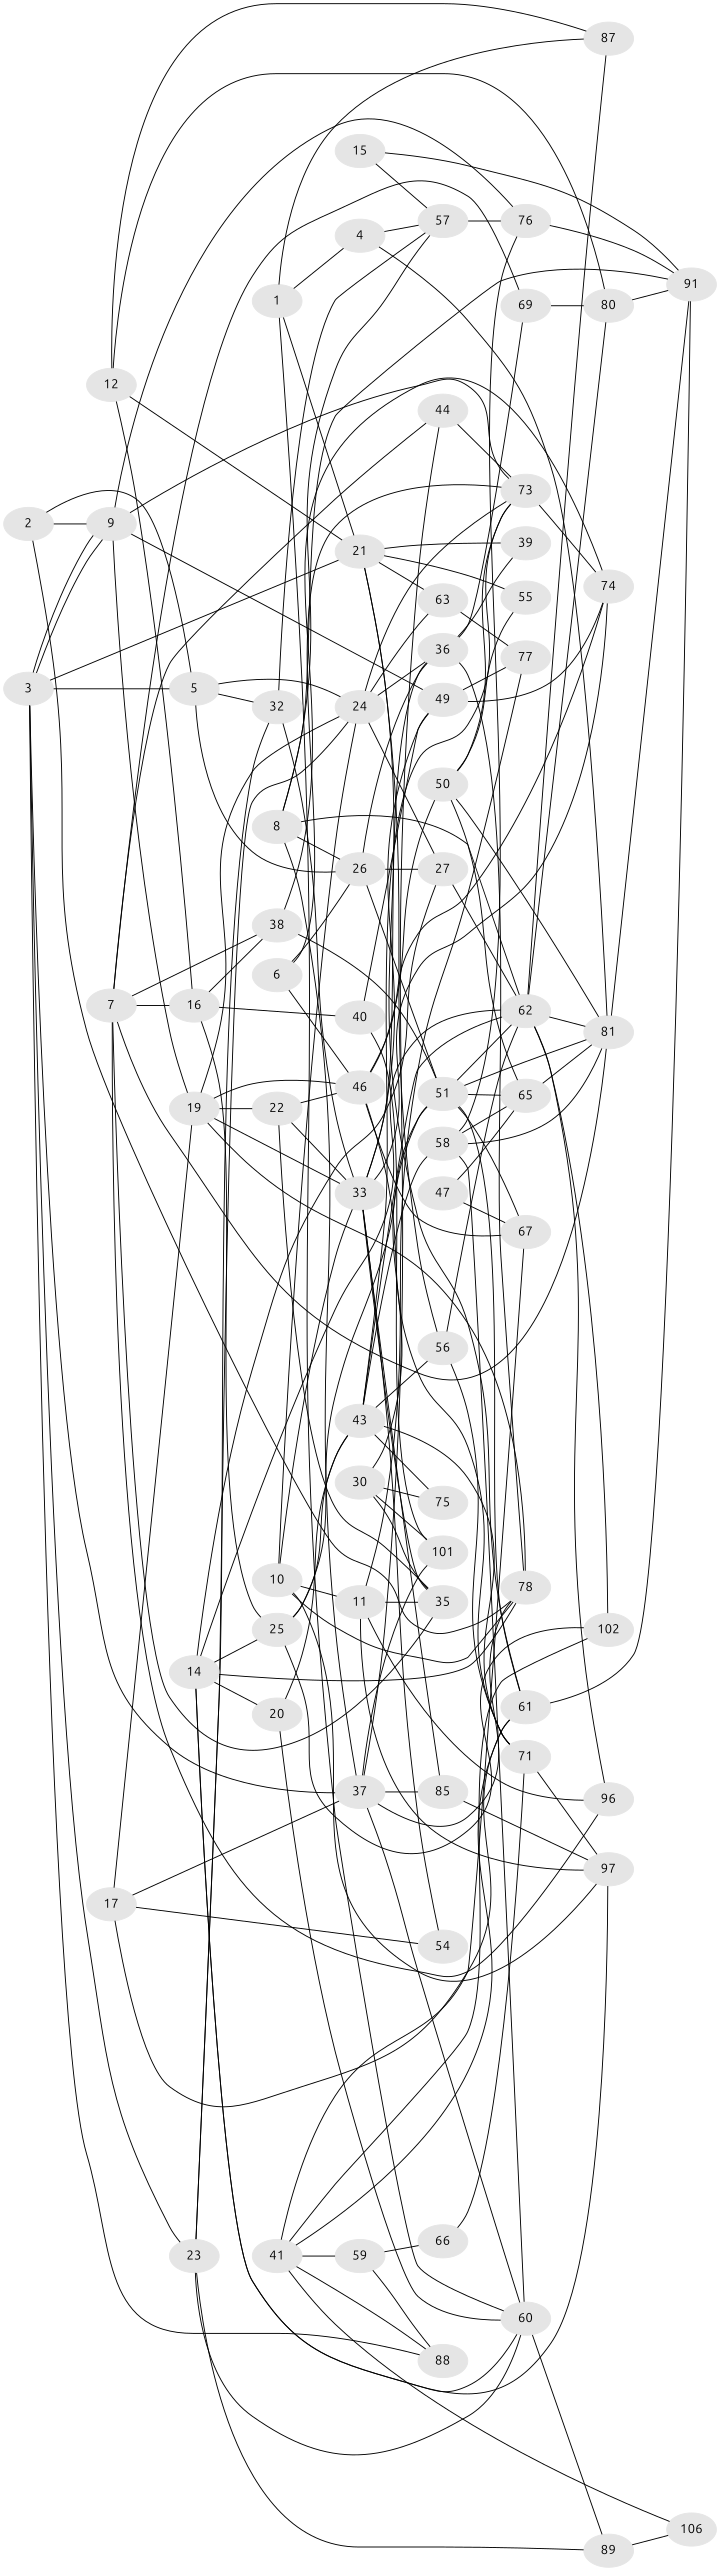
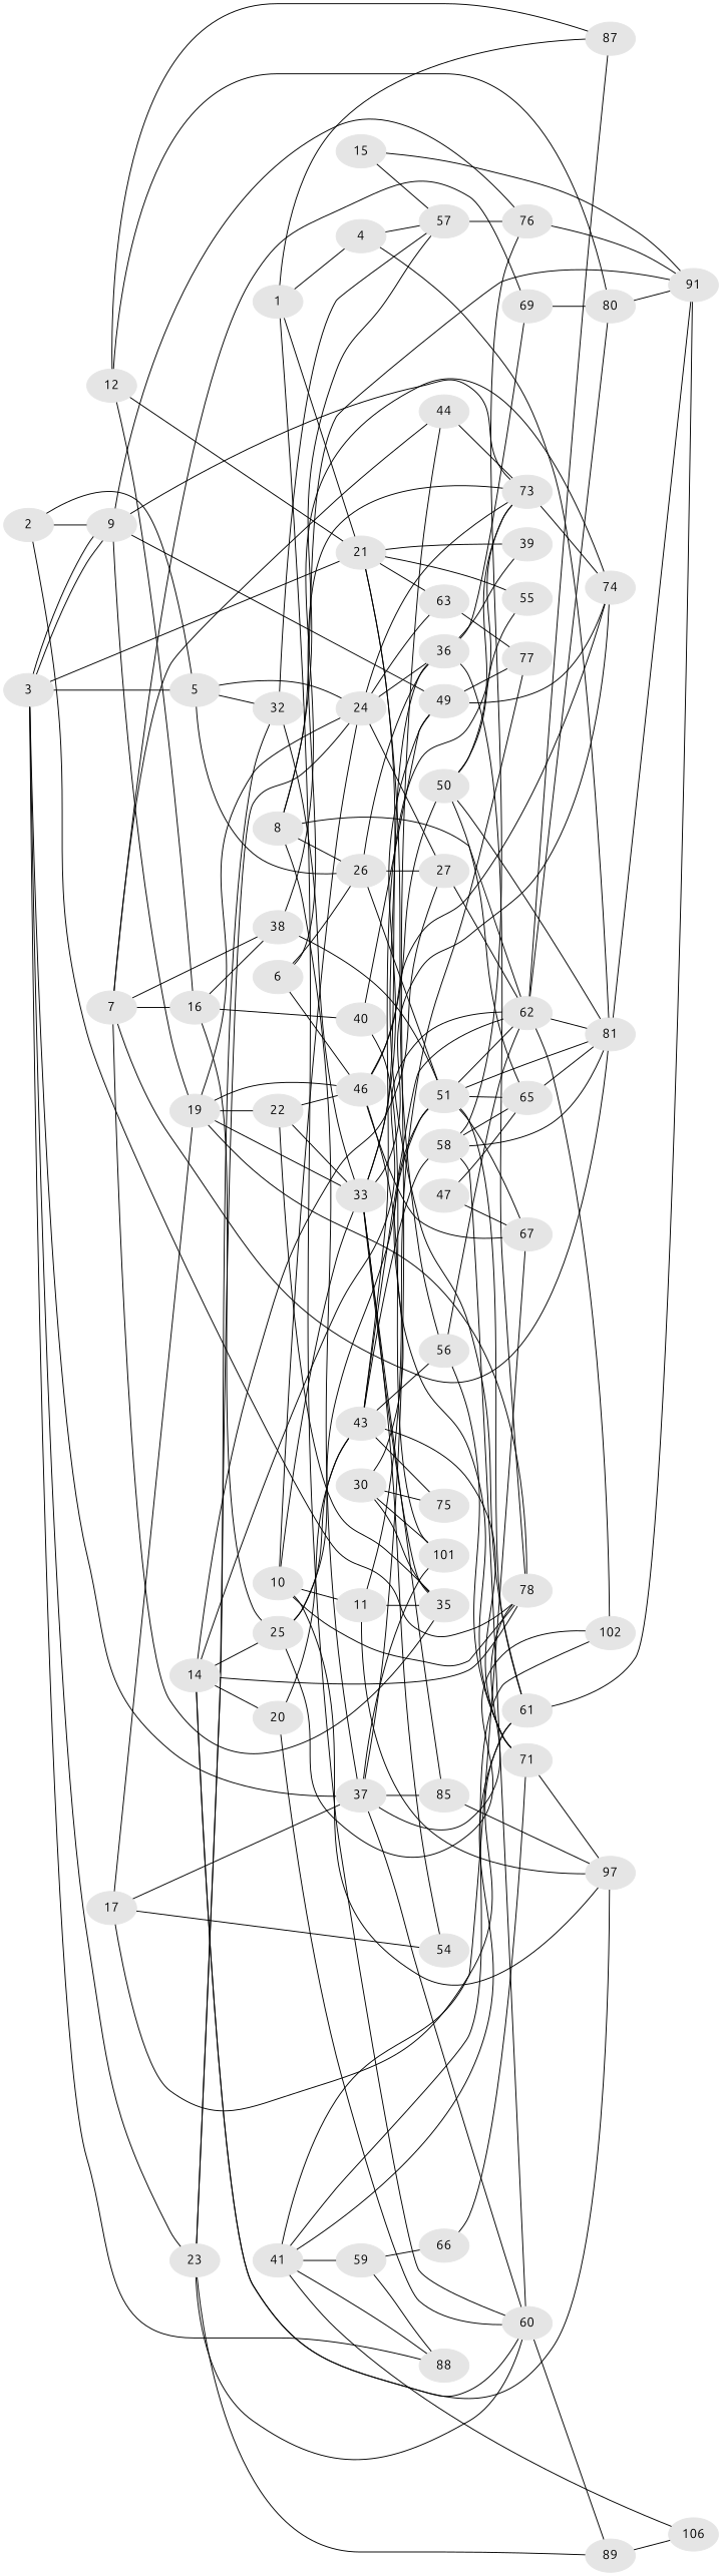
  graph {
    fontname=Ubuntu
    rankdir=LR
    node [color=gray90 fontname=Ubuntu style=filled]
    edge [fontname=Ubuntu]
    1
    4
    21 [super="+34"]
    60 [super="+100"]
    87
    57
    81 [super="+94"]
    61 [super="+92"]
    39
    55
    56 [super="+64"]
    63
    89
    5 [super="+48"]
    24 [super="+93"]
    26
    32
    2
    9 [super="+84"]
    78 [super="+90"]
    73 [super="+95"]
    19 [super="+68"]
    49 [super="+53"]
    76
    3 [super="+52"]
    23
    37 [super="+103"]
    88
    44
    101
    85
    91 [super="+105"]
    27
    36 [super="+45"]
    51 [super="+86"]
    33 [super="+104"]
    6 [super="+18"]
    46 [super="+72"]
    74 [super="+79"]
    67
    71
    50
    7 [super="+29"]
    16
    35
    38
    69
-   96
    25 [super="+28"]
    40
    80
    8
    62 [super="+99"]
    102
    22
    77
    10 [super="+70"]
    11 [super="+13"]
    97
    54
    12 [super="+42"]
    14 [super="+83"]
    20
    43 [super="+109"]
    15
    17
    75
    58 [super="+82"]
    106
    65 [super="+107"]
    30
    41 [super="+98"]
    59
    66
    47
    1 -- 4
    1 -- 21
    1 -- 60
    1 -- 87
    4 -- 57
    4 -- 81
    21 -- 61
    21 -- 39
    21 -- 55
    21 -- 56
    21 -- 63
    60 -- 89
    57 -- 76
    81 -- 91
    61 -- 91
    56 -- 71
    56 -- 62
    63 -- 77
    89 -- 106
    5 -- 24
    5 -- 26
    5 -- 32
    24 -- 63
    24 -- 73
    24 -- 27
    24 -- 36
    26 -- 27
    26 -- 36
    26 -- 51
    32 -- 57
    32 -- 33
    2 -- 5
    2 -- 9
    2 -- 78
    9 -- 73
    9 -- 19
    9 -- 49
    9 -- 76
    73 -- 74 [weight=2]
    19 -- 24
    19 -- 78
    19 -- 33
    19 -- 46
    19 -- 22
    49 -- 74
    49 -- 77
    76 -- 91
    3 -- 21
    3 -- 5
    3 -- 9
    3 -- 9
    3 -- 23
    3 -- 37
    3 -- 88
    23 -- 60
    23 -- 89
    23 -- 24
    23 -- 32
    37 -- 60
    37 -- 78
    37 -- 44
    37 -- 101
    37 -- 85
    44 -- 73
    85 -- 97
    27 -- 62
    36 -- 39
    36 -- 78
    36 -- 69
    51 -- 81
    51 -- 61
    51 -- 67
    51 -- 62
    51 -- 65
    33 -- 49
    33 -- 85
    33 -- 36
    33 -- 74
    33 -- 35
    33 -- 54
    6 -- 26
    6 -- 73
    6 -- 46
    46 -- 74
    46 -- 67
    46 -- 71 [weight=2]
    46 -- 50
    71 -- 97
    50 -- 81
    50 -- 55
    50 -- 73
    50 -- 65
    7 -- 81
    7 -- 44
    7 -- 16
    7 -- 35
    7 -- 38
    7 -- 69
-   7 -- 96
    16 -- 38
    16 -- 25
    16 -- 40
    38 -- 51
    38 -- 74
    69 -- 80
    25 -- 51
    25 -- 102
    25 -- 43
    40 -- 49
    40 -- 101
    80 -- 91
    8 -- 57
    8 -- 26
    8 -- 37
    8 -- 91
    8 -- 62
    62 -- 87
    62 -- 81
-   62 -- 96
    62 -- 80
    62 -- 102
    22 -- 33
    22 -- 46
    22 -- 35
    10 -- 24
    10 -- 78
    10 -- 33
    10 -- 11
    10 -- 97
    11 -- 35
-   11 -- 96
    11 -- 77
    11 -- 97
    12 -- 21
    12 -- 87
    12 -- 16
    12 -- 80
    14 -- 60
    14 -- 78
    14 -- 27
    14 -- 25
    14 -- 62
    14 -- 97
    14 -- 20
    20 -- 60
    20 -- 43
    43 -- 56
    43 -- 73
    43 -- 71
    43 -- 62
    43 -- 75
    43 -- 58
    15 -- 57
    15 -- 91
    17 -- 61
    17 -- 19
    17 -- 37
    17 -- 54
    58 -- 60
    58 -- 81
    58 -- 76
    58 -- 65
    65 -- 81
    30 -- 101
    30 -- 51
    30 -- 35
    30 -- 75
    41 -- 61
    41 -- 88
    41 -- 67
    41 -- 102
    41 -- 106
    41 -- 59 [weight=2]
    59 -- 88
    59 -- 66
    66 -- 71
    47 -- 67
    47 -- 65
  }
